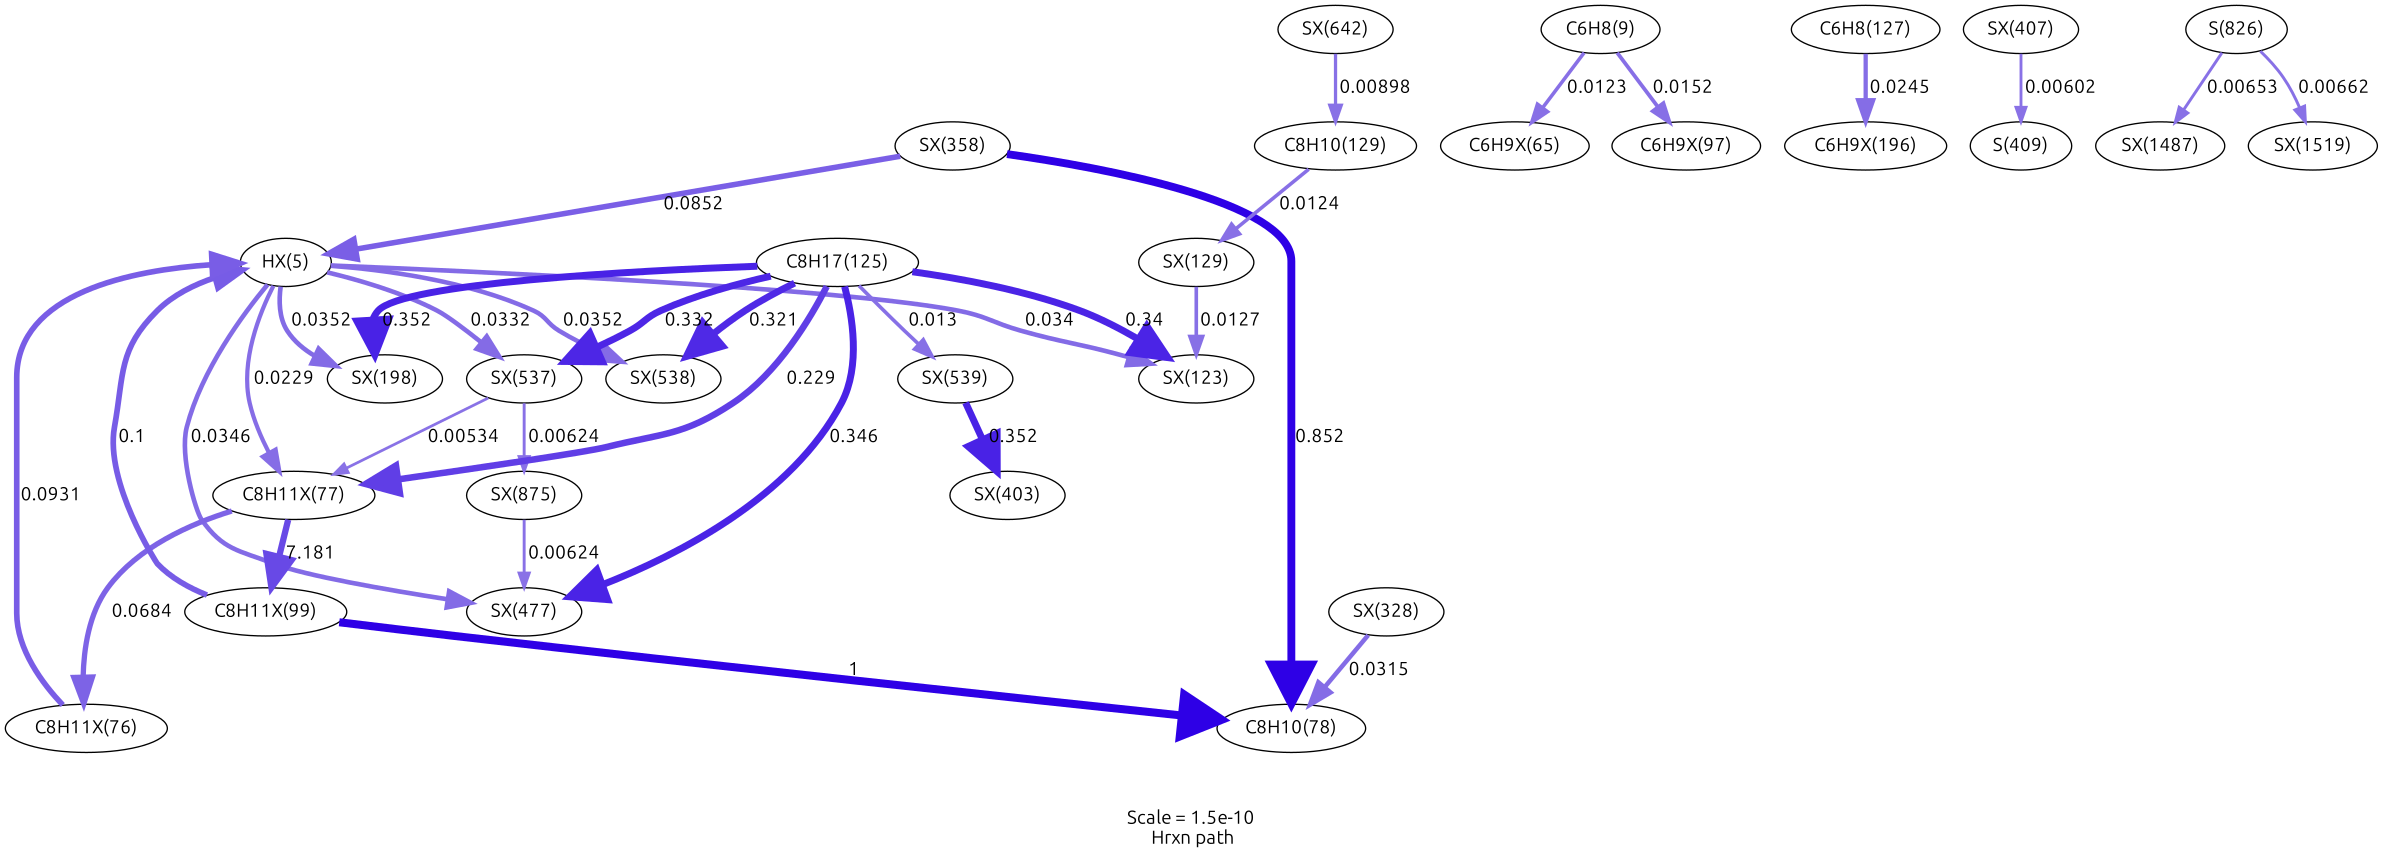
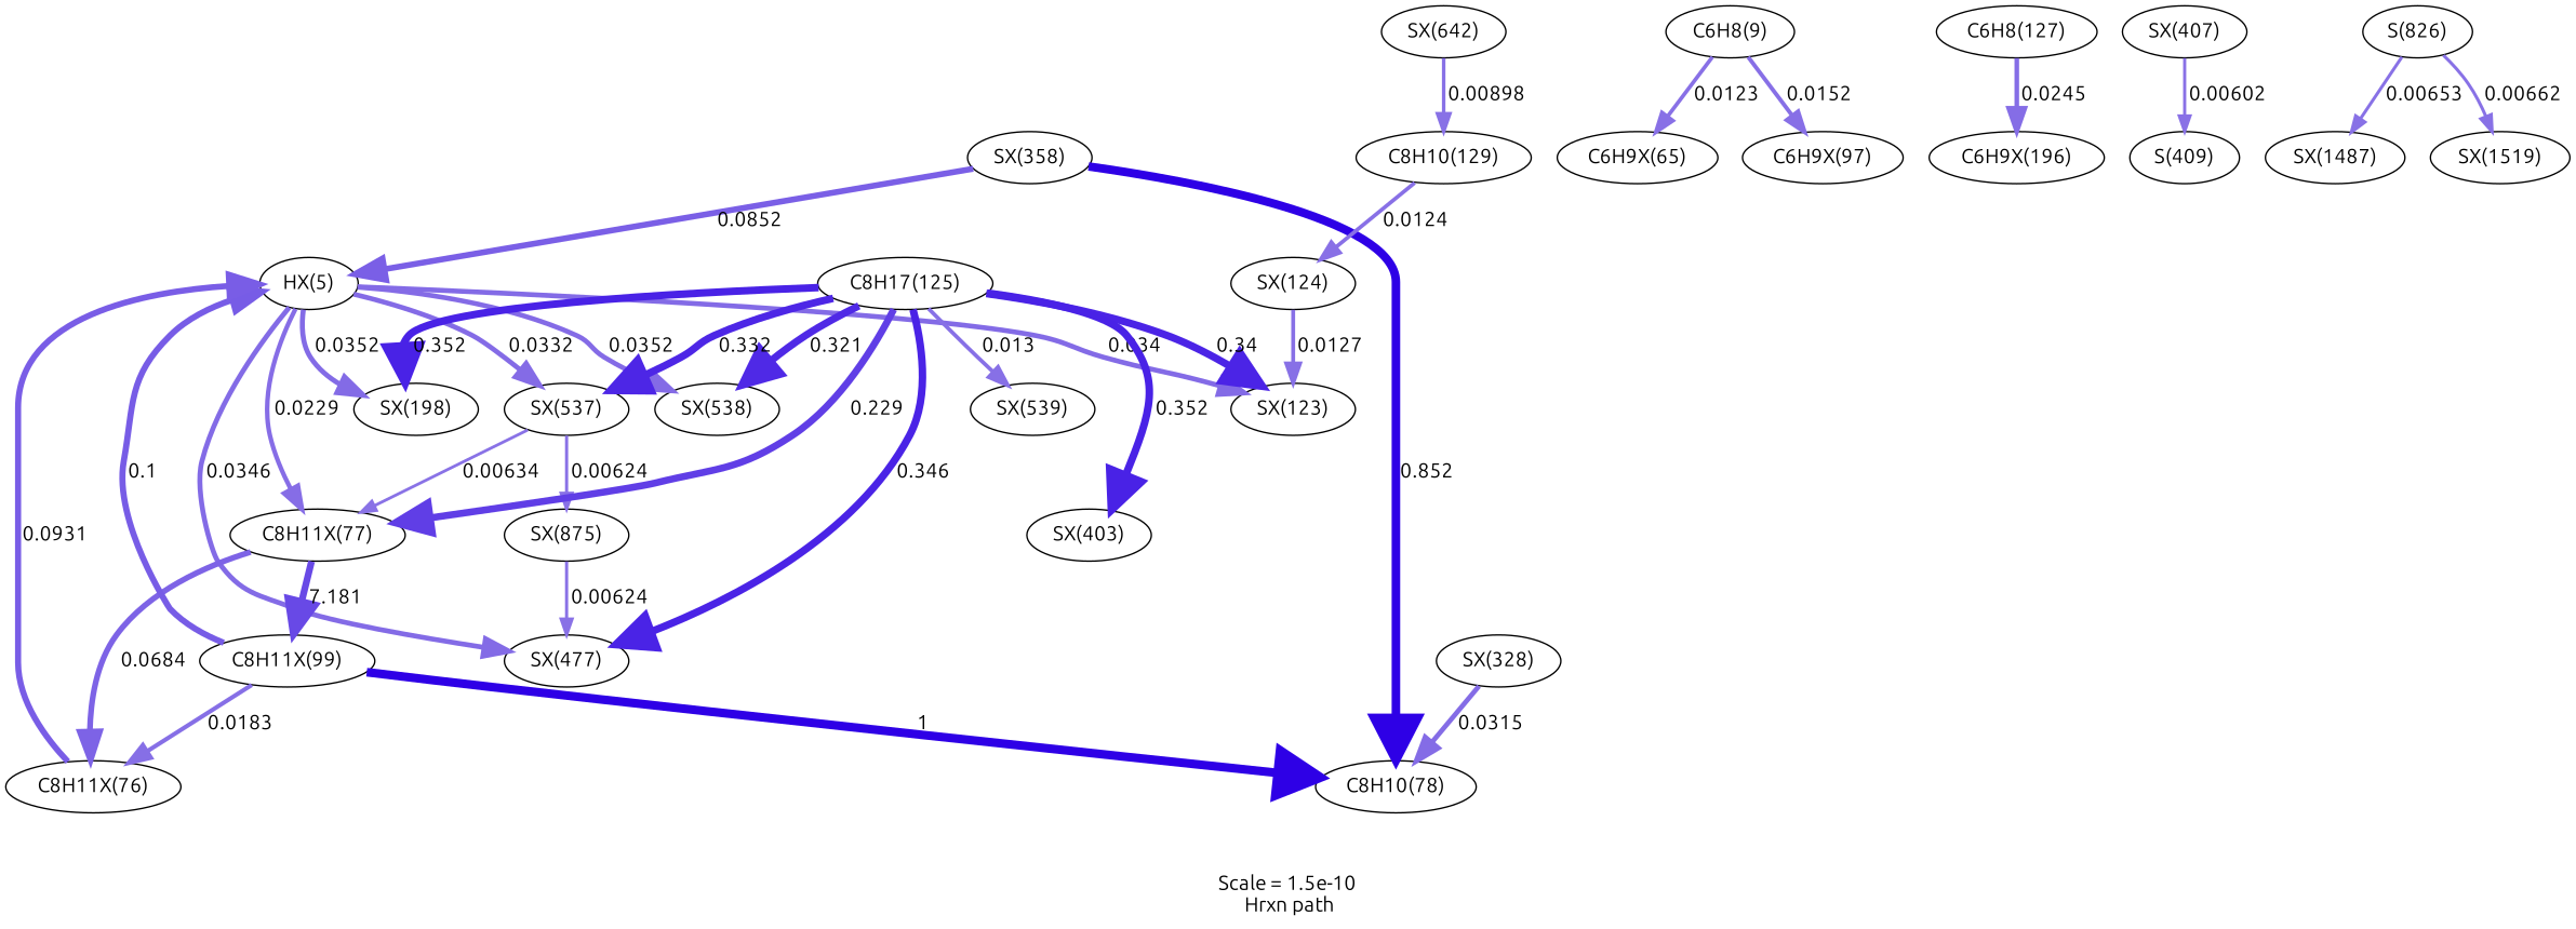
  digraph {
    fontname=Ubuntu
    label="Scale = 1.5e-10\l Hrxn path"
    node [fontname=Ubuntu]
    edge [arrowsize=1.08 color="0.7, 0.506, 0.9" fontname=Ubuntu style="setlinewidth(2.17)"]
    n1 [label="HX(5)"]
    n2 [label="SX(123)"]
    n3 [label="SX(198)"]
    n4 [label="SX(477)"]
    n5 [label="SX(538)"]
    n6 [label="SX(537)"]
    n7 [label="C8H11X(77)"]
    n8 [label="SX(403)"]
    n9 [label="SX(875)"]
    n10 [label="C8H11X(99)"]
    n11 [label="C8H11X(76)"]
    n12 [label="C8H10(78)"]
    n13 [label="SX(358)"]
    n14 [label="C6H8(9)"]
    n15 [label="C6H9X(65)"]
    n16 [label="C6H9X(97)"]
    n17 [label="C6H8(127)"]
    n18 [label="C6H9X(196)"]
    n19 [label="SX(328)"]
    n20 [label="C8H17(125)"]
    n21 [label="SX(539)"]
-   n22 [label="SX(129)"]
+   n22 [label="SX(124)"]
    n23 [label="C8H10(129)"]
    n24 [label="SX(642)"]
    n25 [label="SX(407)"]
    n26 [label="S(409)"]
    n27 [label="S(826)"]
    n28 [label="SX(1487)"]
    n29 [label="SX(1519)"]
    n1 -> n2 [arrowsize=1.72 color="0.7, 0.534, 0.9" label=" 0.034" style="setlinewidth(3.45)"]
    n1 -> n3 [arrowsize=1.74 color="0.7, 0.535, 0.9" label=" 0.0352" style="setlinewidth(3.47)"]
    n1 -> n4 [arrowsize=1.73 color="0.7, 0.535, 0.9" label=" 0.0346" style="setlinewidth(3.46)"]
    n1 -> n5 [arrowsize=1.7 color="0.7, 0.532, 0.9" label=" 0.0352" style="setlinewidth(3.4)"]
    n1 -> n6 [arrowsize=1.71 color="0.7, 0.533, 0.9" label=" 0.0332" style="setlinewidth(3.43)"]
    n1 -> n7 [arrowsize=1.57 color="0.7, 0.523, 0.9" label=" 0.0229" style="setlinewidth(3.15)"]
-   n6 -> n7 [arrowsize=1.02 color="0.7, 0.505, 0.9" label=" 0.00534" style="setlinewidth(2.05)"]
+   n6 -> n7 [arrowsize=1.02 color="0.7, 0.505, 0.9" label=" 0.00634" style="setlinewidth(2.05)"]
    n6 -> n9 [label=" 0.00624"]
    n7 -> n10 [arrowsize=2.35 color="0.7, 0.681, 0.9" label=" 7.181" style="setlinewidth(4.71)"]
    n7 -> n11 [arrowsize=1.99 color="0.7, 0.568, 0.9" label=" 0.0684" style="setlinewidth(3.97)"]
    n9 -> n4 [label=" 0.00624"]
    n10 -> n1 [arrowsize=2.13 color="0.7, 0.6, 0.9" label=" 0.1" style="setlinewidth(4.26)"]
+   n10 -> n11 [arrowsize=1.49 color="0.7, 0.518, 0.9" label=" 0.0183" style="setlinewidth(2.98)"]
    n10 -> n12 [arrowsize=3 color="0.7, 1.5, 0.9" label=" 1" style="setlinewidth(6)"]
    n11 -> n1 [arrowsize=2.1 color="0.7, 0.593, 0.9" label=" 0.0931" style="setlinewidth(4.21)"]
    n13 -> n1 [arrowsize=2.07 color="0.7, 0.585, 0.9" label=" 0.0852" style="setlinewidth(4.14)"]
    n13 -> n12 [arrowsize=2.94 color="0.7, 1.35, 0.9" label=" 0.852" style="setlinewidth(5.88)"]
    n14 -> n15 [arrowsize=1.34 color="0.7, 0.512, 0.9" label=" 0.0123" style="setlinewidth(2.68)"]
    n14 -> n16 [arrowsize=1.42 color="0.7, 0.515, 0.9" label=" 0.0152" style="setlinewidth(2.84)"]
    n17 -> n18 [arrowsize=1.6 color="0.7, 0.524, 0.9" label=" 0.0245" style="setlinewidth(3.2)"]
    n19 -> n12 [arrowsize=1.69 color="0.7, 0.531, 0.9" label=" 0.0315" style="setlinewidth(3.39)"]
    n20 -> n2 [arrowsize=2.59 color="0.7, 0.84, 0.9" label=" 0.34" style="setlinewidth(5.19)"]
    n20 -> n3 [arrowsize=2.61 color="0.7, 0.852, 0.9" label=" 0.352" style="setlinewidth(5.21)"]
    n20 -> n4 [arrowsize=2.6 color="0.7, 0.846, 0.9" label=" 0.346" style="setlinewidth(5.2)"]
    n20 -> n5 [arrowsize=2.57 color="0.7, 0.821, 0.9" label=" 0.321" style="setlinewidth(5.14)"]
    n20 -> n6 [arrowsize=2.58 color="0.7, 0.832, 0.9" label=" 0.332" style="setlinewidth(5.17)"]
    n20 -> n7 [arrowsize=2.44 color="0.7, 0.729, 0.9" label=" 0.229" style="setlinewidth(4.89)"]
-   n21 -> n8 [arrowsize=2.61 color="0.7, 0.852, 0.9" label=" 0.352" style="setlinewidth(5.21)"]
+   n20 -> n8 [arrowsize=2.61 color="0.7, 0.852, 0.9" label=" 0.352" style="setlinewidth(5.21)"]
    n20 -> n21 [arrowsize=1.36 color="0.7, 0.513, 0.9" label=" 0.013" style="setlinewidth(2.72)"]
    n22 -> n2 [arrowsize=1.35 color="0.7, 0.513, 0.9" label=" 0.0127" style="setlinewidth(2.71)"]
    n23 -> n22 [arrowsize=1.34 color="0.7, 0.512, 0.9" label=" 0.0124" style="setlinewidth(2.68)"]
    n24 -> n23 [arrowsize=1.22 color="0.7, 0.509, 0.9" label=" 0.00898" style="setlinewidth(2.44)"]
    n25 -> n26 [arrowsize=1.07 label=" 0.00602" style="setlinewidth(2.14)"]
    n27 -> n28 [arrowsize=1.1 color="0.7, 0.507, 0.9" label=" 0.00653" style="setlinewidth(2.2)"]
    n27 -> n29 [arrowsize=1.11 color="0.7, 0.507, 0.9" label=" 0.00662" style="setlinewidth(2.21)"]
  }
